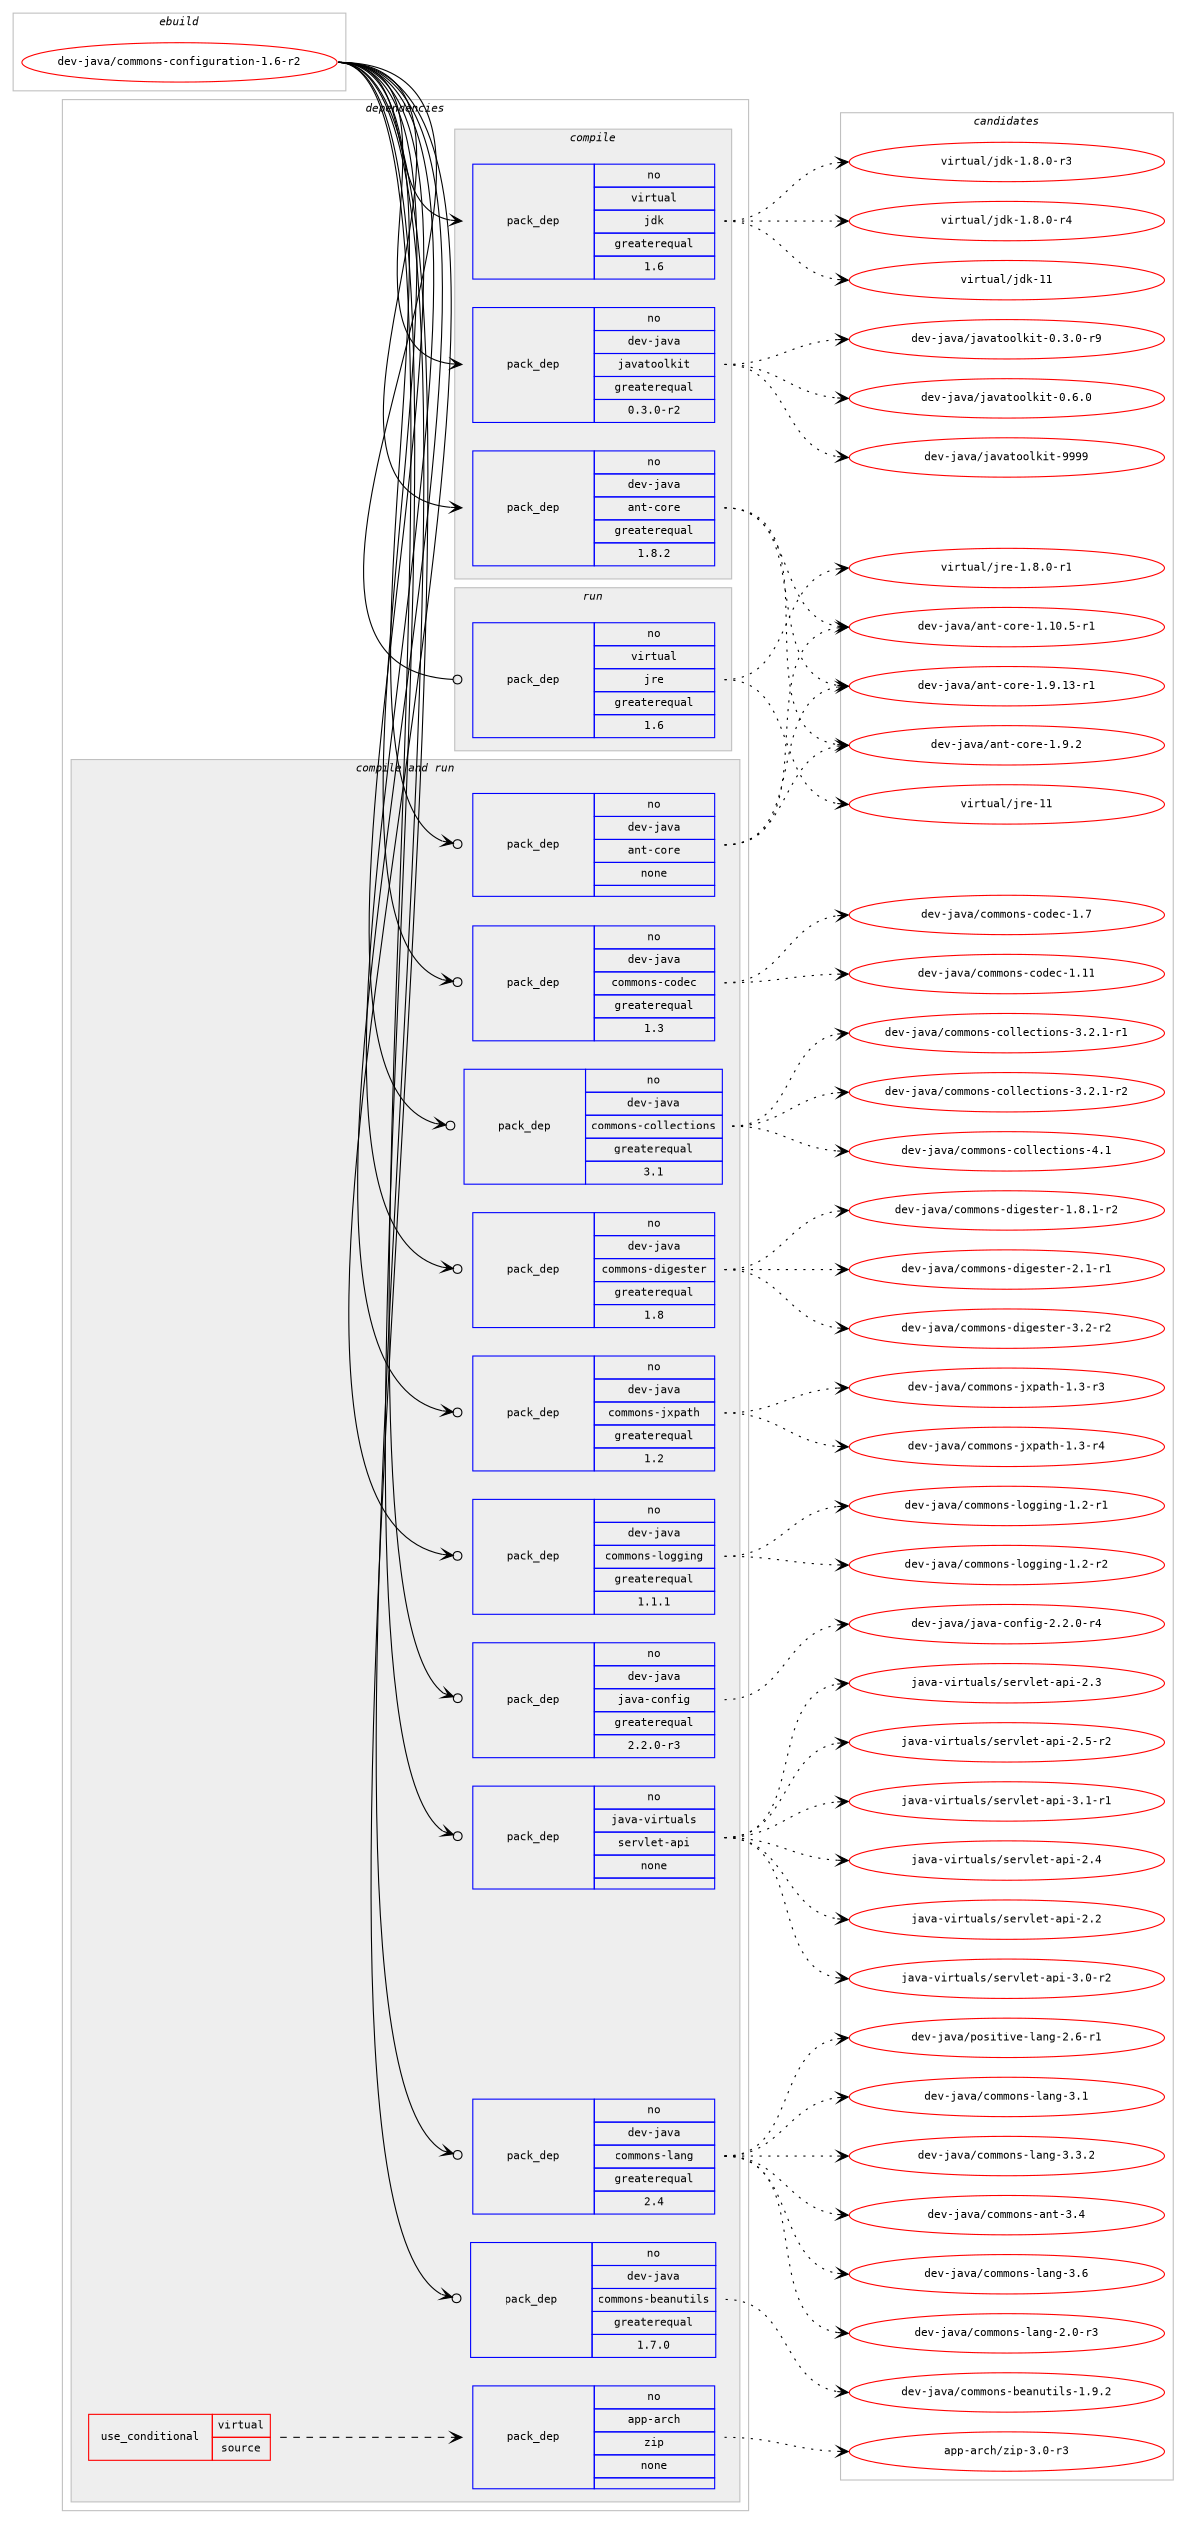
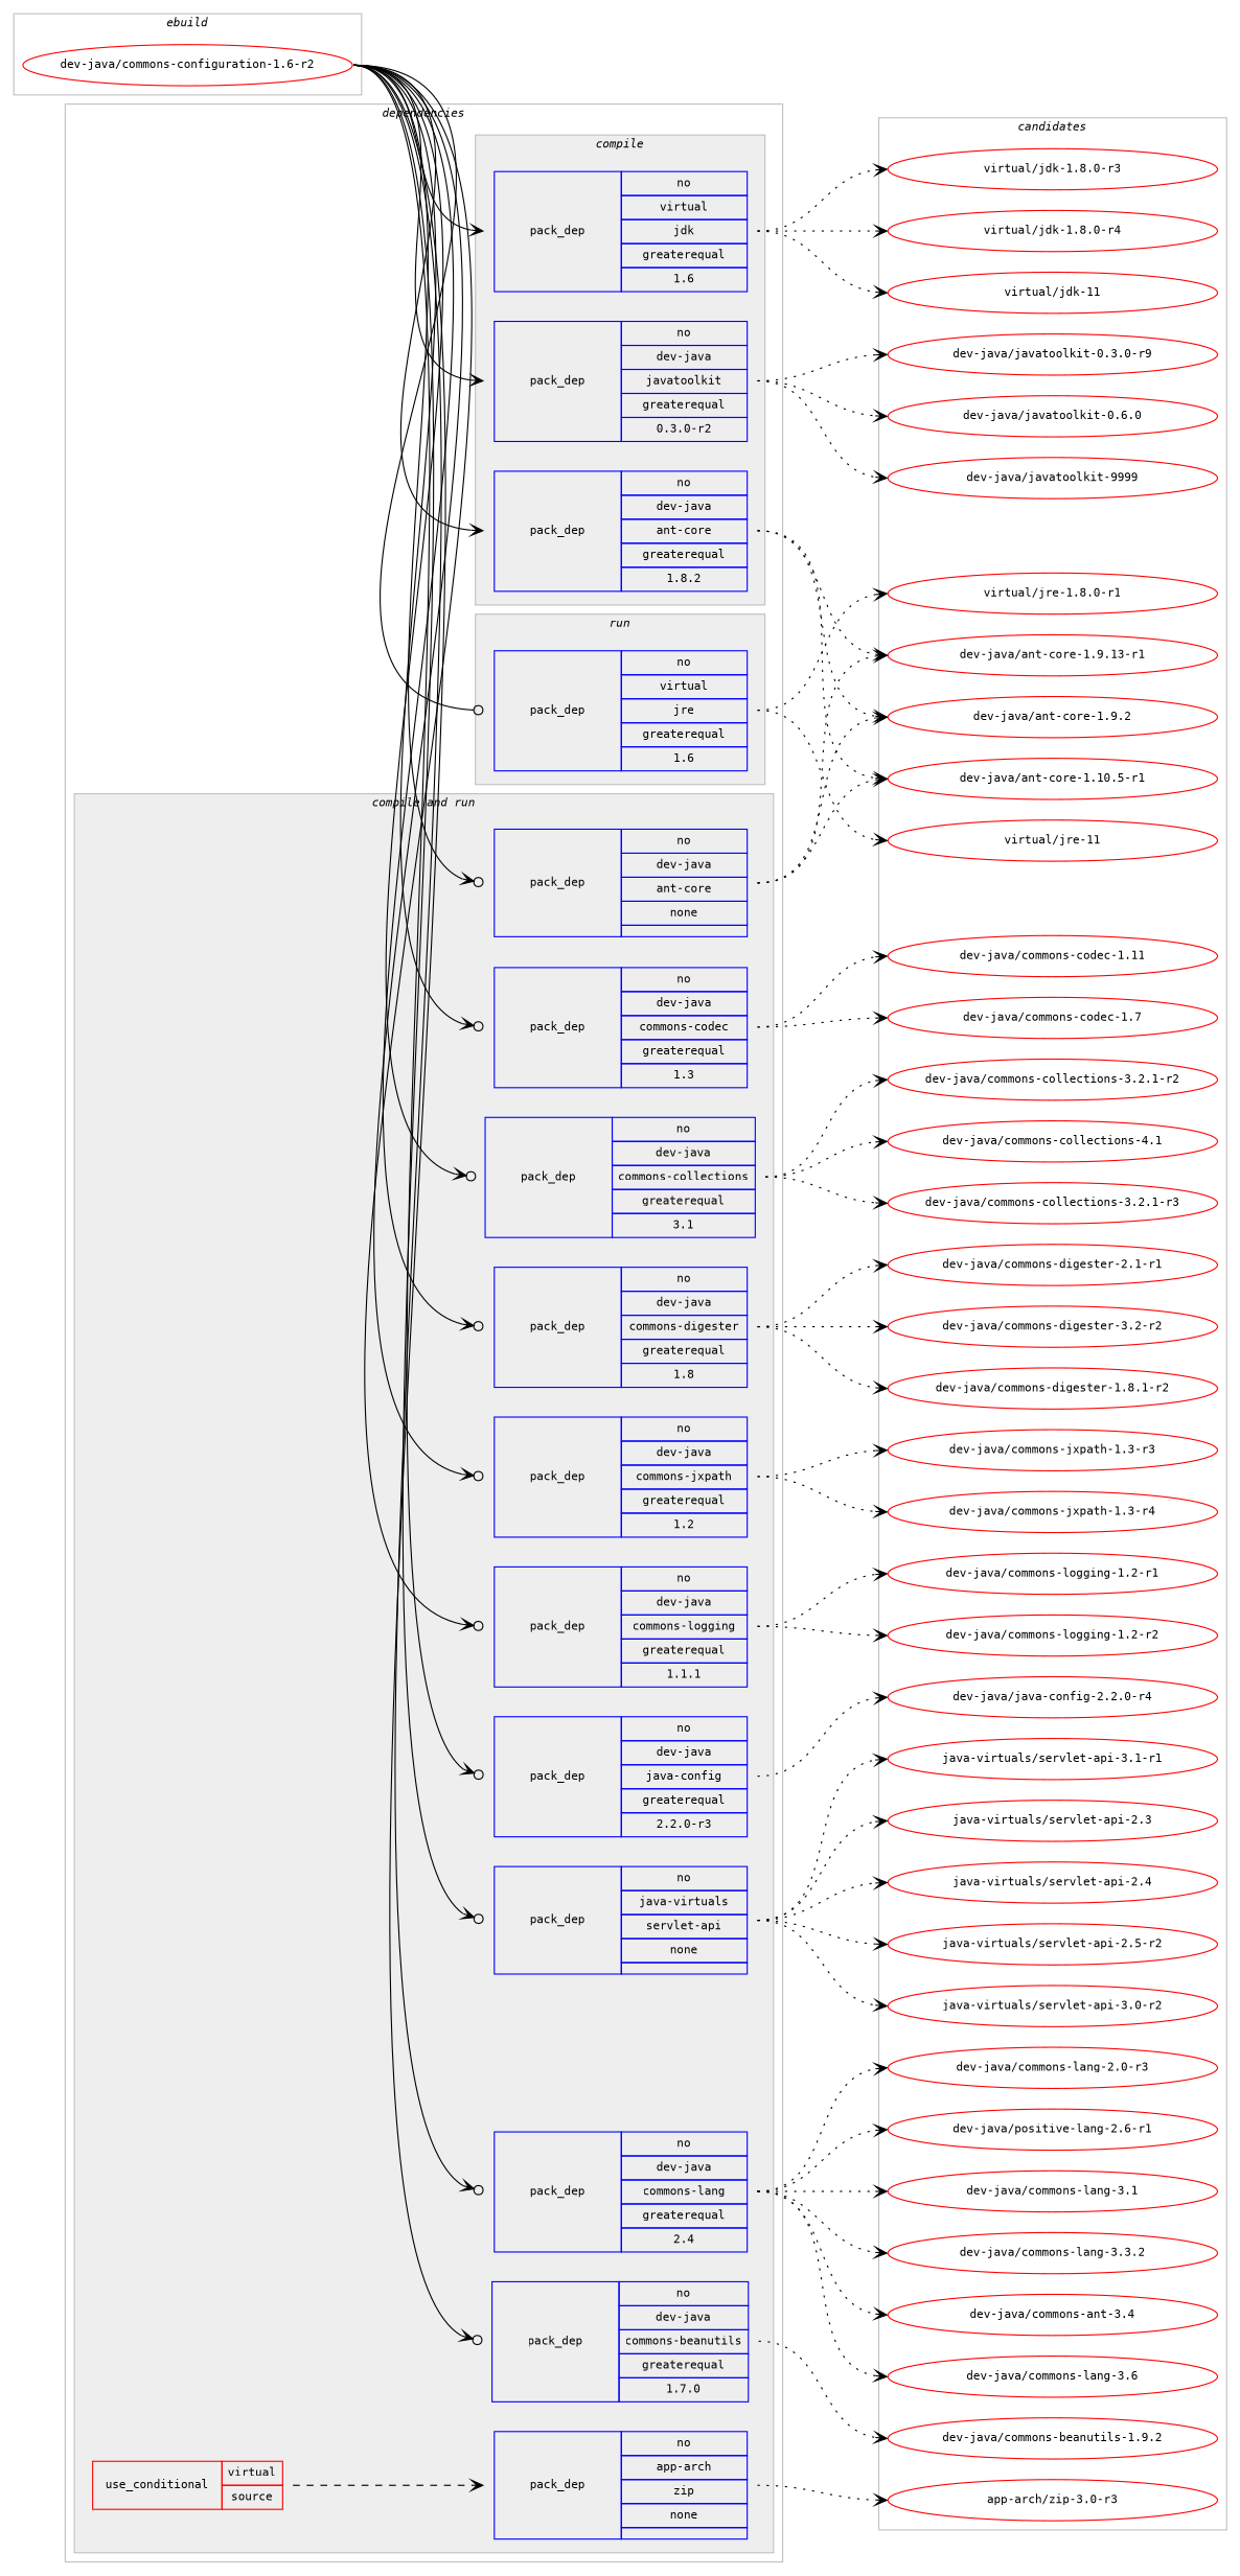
  digraph {
    compound=true
    concentrate=true
    fontname="DejaVu Sans Mono"
    fontsize=10
    newrank=true
    rankdir=LR
    ranksep=1.5
    node [color=red fontname="DejaVu Sans Mono" fontsize=10]
    edge [arrowhead=vee fontname="DejaVu Sans Mono" headport=w style=dotted tailport=e weight=100]
    n1 [label="dev-java/commons-configuration-1.6-r2" width=4]
    n2 [color=blue label=<<TABLE BORDER="0" CELLBORDER="1" CELLSPACING="0" CELLPADDING="4" WIDTH="220"><TR><TD ROWSPAN="6" CELLPADDING="30">pack_dep</TD></TR><TR><TD WIDTH="110">no</TD></TR><TR><TD>virtual</TD></TR><TR><TD>jdk</TD></TR><TR><TD>greaterequal</TD></TR><TR><TD>1.6</TD></TR></TABLE>> shape=none]
    n3 [color=blue label=<<TABLE BORDER="0" CELLBORDER="1" CELLSPACING="0" CELLPADDING="4" WIDTH="220"><TR><TD ROWSPAN="6" CELLPADDING="30">pack_dep</TD></TR><TR><TD WIDTH="110">no</TD></TR><TR><TD>dev-java</TD></TR><TR><TD>ant-core</TD></TR><TR><TD>greaterequal</TD></TR><TR><TD>1.8.2</TD></TR></TABLE>> shape=none]
    n4 [color=blue label=<<TABLE BORDER="0" CELLBORDER="1" CELLSPACING="0" CELLPADDING="4" WIDTH="220"><TR><TD ROWSPAN="6" CELLPADDING="30">pack_dep</TD></TR><TR><TD WIDTH="110">no</TD></TR><TR><TD>dev-java</TD></TR><TR><TD>javatoolkit</TD></TR><TR><TD>greaterequal</TD></TR><TR><TD>0.3.0-r2</TD></TR></TABLE>> shape=none]
    n5 [color=blue label=<<TABLE BORDER="0" CELLBORDER="1" CELLSPACING="0" CELLPADDING="4" WIDTH="220"><TR><TD ROWSPAN="6" CELLPADDING="30">pack_dep</TD></TR><TR><TD WIDTH="110">no</TD></TR><TR><TD>app-arch</TD></TR><TR><TD>zip</TD></TR><TR><TD>none</TD></TR><TR><TD></TD></TR></TABLE>> shape=none]
    n6 [label=<<TABLE BORDER="0" CELLBORDER="1" CELLSPACING="0" CELLPADDING="4"><TR><TD ROWSPAN="3" CELLPADDING="10">use_conditional</TD></TR><TR><TD>virtual</TD></TR><TR><TD>source</TD></TR></TABLE>> shape=none]
    n7 [color=blue label=<<TABLE BORDER="0" CELLBORDER="1" CELLSPACING="0" CELLPADDING="4" WIDTH="220"><TR><TD ROWSPAN="6" CELLPADDING="30">pack_dep</TD></TR><TR><TD WIDTH="110">no</TD></TR><TR><TD>dev-java</TD></TR><TR><TD>commons-lang</TD></TR><TR><TD>greaterequal</TD></TR><TR><TD>2.4</TD></TR></TABLE>> shape=none]
    n8 [color=blue label=<<TABLE BORDER="0" CELLBORDER="1" CELLSPACING="0" CELLPADDING="4" WIDTH="220"><TR><TD ROWSPAN="6" CELLPADDING="30">pack_dep</TD></TR><TR><TD WIDTH="110">no</TD></TR><TR><TD>dev-java</TD></TR><TR><TD>ant-core</TD></TR><TR><TD>none</TD></TR><TR><TD></TD></TR></TABLE>> shape=none]
    n9 [color=blue label=<<TABLE BORDER="0" CELLBORDER="1" CELLSPACING="0" CELLPADDING="4" WIDTH="220"><TR><TD ROWSPAN="6" CELLPADDING="30">pack_dep</TD></TR><TR><TD WIDTH="110">no</TD></TR><TR><TD>dev-java</TD></TR><TR><TD>commons-beanutils</TD></TR><TR><TD>greaterequal</TD></TR><TR><TD>1.7.0</TD></TR></TABLE>> shape=none]
    n10 [color=blue label=<<TABLE BORDER="0" CELLBORDER="1" CELLSPACING="0" CELLPADDING="4" WIDTH="220"><TR><TD ROWSPAN="6" CELLPADDING="30">pack_dep</TD></TR><TR><TD WIDTH="110">no</TD></TR><TR><TD>dev-java</TD></TR><TR><TD>commons-codec</TD></TR><TR><TD>greaterequal</TD></TR><TR><TD>1.3</TD></TR></TABLE>> shape=none]
    n11 [color=blue label=<<TABLE BORDER="0" CELLBORDER="1" CELLSPACING="0" CELLPADDING="4" WIDTH="220"><TR><TD ROWSPAN="6" CELLPADDING="30">pack_dep</TD></TR><TR><TD WIDTH="110">no</TD></TR><TR><TD>dev-java</TD></TR><TR><TD>commons-collections</TD></TR><TR><TD>greaterequal</TD></TR><TR><TD>3.1</TD></TR></TABLE>> shape=none]
    n12 [color=blue label=<<TABLE BORDER="0" CELLBORDER="1" CELLSPACING="0" CELLPADDING="4" WIDTH="220"><TR><TD ROWSPAN="6" CELLPADDING="30">pack_dep</TD></TR><TR><TD WIDTH="110">no</TD></TR><TR><TD>dev-java</TD></TR><TR><TD>commons-digester</TD></TR><TR><TD>greaterequal</TD></TR><TR><TD>1.8</TD></TR></TABLE>> shape=none]
    n13 [color=blue label=<<TABLE BORDER="0" CELLBORDER="1" CELLSPACING="0" CELLPADDING="4" WIDTH="220"><TR><TD ROWSPAN="6" CELLPADDING="30">pack_dep</TD></TR><TR><TD WIDTH="110">no</TD></TR><TR><TD>dev-java</TD></TR><TR><TD>commons-jxpath</TD></TR><TR><TD>greaterequal</TD></TR><TR><TD>1.2</TD></TR></TABLE>> shape=none]
    n14 [color=blue label=<<TABLE BORDER="0" CELLBORDER="1" CELLSPACING="0" CELLPADDING="4" WIDTH="220"><TR><TD ROWSPAN="6" CELLPADDING="30">pack_dep</TD></TR><TR><TD WIDTH="110">no</TD></TR><TR><TD>dev-java</TD></TR><TR><TD>commons-logging</TD></TR><TR><TD>greaterequal</TD></TR><TR><TD>1.1.1</TD></TR></TABLE>> shape=none]
    n15 [color=blue label=<<TABLE BORDER="0" CELLBORDER="1" CELLSPACING="0" CELLPADDING="4" WIDTH="220"><TR><TD ROWSPAN="6" CELLPADDING="30">pack_dep</TD></TR><TR><TD WIDTH="110">no</TD></TR><TR><TD>dev-java</TD></TR><TR><TD>java-config</TD></TR><TR><TD>greaterequal</TD></TR><TR><TD>2.2.0-r3</TD></TR></TABLE>> shape=none]
    n16 [color=blue label=<<TABLE BORDER="0" CELLBORDER="1" CELLSPACING="0" CELLPADDING="4" WIDTH="220"><TR><TD ROWSPAN="6" CELLPADDING="30">pack_dep</TD></TR><TR><TD WIDTH="110">no</TD></TR><TR><TD>java-virtuals</TD></TR><TR><TD>servlet-api</TD></TR><TR><TD>none</TD></TR><TR><TD></TD></TR></TABLE>> shape=none]
    n17 [color=blue label=<<TABLE BORDER="0" CELLBORDER="1" CELLSPACING="0" CELLPADDING="4" WIDTH="220"><TR><TD ROWSPAN="6" CELLPADDING="30">pack_dep</TD></TR><TR><TD WIDTH="110">no</TD></TR><TR><TD>virtual</TD></TR><TR><TD>jre</TD></TR><TR><TD>greaterequal</TD></TR><TR><TD>1.6</TD></TR></TABLE>> shape=none]
    n18 [label="dev-java/ant-core-1.10.5-r1" width=4]
    n19 [label="dev-java/ant-core-1.9.13-r1" width=4]
    n20 [label="dev-java/ant-core-1.9.2" width=4]
    n21 [label="dev-java/javatoolkit-0.3.0-r9" width=4]
    n22 [label="dev-java/javatoolkit-0.6.0" width=4]
    n23 [label="dev-java/javatoolkit-9999" width=4]
    n24 [label="virtual/jdk-1.8.0-r3" width=4]
    n25 [label="virtual/jdk-1.8.0-r4" width=4]
    n26 [label="virtual/jdk-11" width=4]
    n27 [label="app-arch/zip-3.0-r3" width=4]
    n28 [label="dev-java/commons-beanutils-1.9.2" width=4]
    n29 [label="dev-java/commons-codec-1.11" width=4]
    n30 [label="dev-java/commons-codec-1.7" width=4]
-   n31 [label="dev-java/commons-collections-3.2.1-r1" width=4]
+   n31 [label="dev-java/commons-collections-3.2.1-r3" width=4]
    n32 [label="dev-java/commons-collections-3.2.1-r2" width=4]
    n33 [label="dev-java/commons-collections-4.1" width=4]
    n34 [label="dev-java/commons-digester-1.8.1-r2" width=4]
    n35 [label="dev-java/commons-digester-2.1-r1" width=4]
    n36 [label="dev-java/commons-digester-3.2-r2" width=4]
    n37 [label="dev-java/commons-jxpath-1.3-r3" width=4]
    n38 [label="dev-java/commons-jxpath-1.3-r4" width=4]
    n39 [label="dev-java/commons-lang-2.0-r3" width=4]
    n40 [label="dev-java/positive-lang-2.6-r1" width=4]
    n41 [label="dev-java/commons-lang-3.1" width=4]
    n42 [label="dev-java/commons-lang-3.3.2" width=4]
    n43 [label="dev-java/commons-ant-3.4" width=4]
    n44 [label="dev-java/commons-lang-3.6" width=4]
    n45 [label="dev-java/commons-logging-1.2-r1" width=4]
    n46 [label="dev-java/commons-logging-1.2-r2" width=4]
    n47 [label="dev-java/java-config-2.2.0-r4" width=4]
-   n48 [label="java-virtuals/servlet-api-2.2" width=4]
    n49 [label="java-virtuals/servlet-api-2.3" width=4]
    n50 [label="java-virtuals/servlet-api-2.4" width=4]
    n51 [label="java-virtuals/servlet-api-2.5-r2" width=4]
    n52 [label="java-virtuals/servlet-api-3.0-r2" width=4]
    n53 [label="java-virtuals/servlet-api-3.1-r1" width=4]
    n54 [label="virtual/jre-1.8.0-r1" width=4]
    n55 [label="virtual/jre-11" width=4]
    subgraph cluster_1 {
      color=gray
      label=<<i>ebuild</i>>
      rank=same
      n1
    }
    subgraph cluster_2 {
      color=gray
      label=<<i>dependencies</i>>
      subgraph cluster_3 {
        color=gray
        fillcolor="#eeeeee"
        label=<<i>compile</i>>
        style=filled
        subgraph sub_4 {
          color=gray
          fillcolor="#eeeeee"
          label=<<i>compile</i>>
          style=filled
          n2
        }
        subgraph sub_5 {
          color=gray
          fillcolor="#eeeeee"
          label=<<i>compile</i>>
          style=filled
          n3
        }
        subgraph sub_6 {
          color=gray
          fillcolor="#eeeeee"
          label=<<i>compile</i>>
          style=filled
          n4
        }
      }
      subgraph cluster_7 {
        color=gray
        fillcolor="#eeeeee"
        label=<<i>compile and run</i>>
        style=filled
        subgraph sub_8 {
          color=gray
          fillcolor="#eeeeee"
          label=<<i>compile and run</i>>
          style=filled
          n6
          subgraph sub_9 {
            color=gray
            fillcolor="#eeeeee"
            label=<<i>compile and run</i>>
            style=filled
            n5
          }
        }
        subgraph sub_10 {
          color=gray
          fillcolor="#eeeeee"
          label=<<i>compile and run</i>>
          style=filled
          n7
        }
        subgraph sub_11 {
          color=gray
          fillcolor="#eeeeee"
          label=<<i>compile and run</i>>
          style=filled
          n8
        }
        subgraph sub_12 {
          color=gray
          fillcolor="#eeeeee"
          label=<<i>compile and run</i>>
          style=filled
          n9
        }
        subgraph sub_13 {
          color=gray
          fillcolor="#eeeeee"
          label=<<i>compile and run</i>>
          style=filled
          n10
        }
        subgraph sub_14 {
          color=gray
          fillcolor="#eeeeee"
          label=<<i>compile and run</i>>
          style=filled
          n11
        }
        subgraph sub_15 {
          color=gray
          fillcolor="#eeeeee"
          label=<<i>compile and run</i>>
          style=filled
          n12
        }
        subgraph sub_16 {
          color=gray
          fillcolor="#eeeeee"
          label=<<i>compile and run</i>>
          style=filled
          n13
        }
        subgraph sub_17 {
          color=gray
          fillcolor="#eeeeee"
          label=<<i>compile and run</i>>
          style=filled
          n14
        }
        subgraph sub_18 {
          color=gray
          fillcolor="#eeeeee"
          label=<<i>compile and run</i>>
          style=filled
          n15
        }
        subgraph sub_19 {
          color=gray
          fillcolor="#eeeeee"
          label=<<i>compile and run</i>>
          style=filled
          n16
        }
      }
      subgraph cluster_20 {
        color=gray
        fillcolor="#eeeeee"
        label=<<i>run</i>>
        style=filled
        subgraph sub_21 {
          color=gray
          fillcolor="#eeeeee"
          label=<<i>run</i>>
          style=filled
          n17
        }
      }
    }
    subgraph cluster_22 {
      color=gray
      label=<<i>candidates</i>>
      rank=same
      subgraph sub_23 {
        color=black
        label=<<i>candidates</i>>
        nodesep=1
        rank=same
        n18
        n19
        n20
      }
      subgraph sub_24 {
        color=black
        label=<<i>candidates</i>>
        nodesep=1
        rank=same
        n21
        n22
        n23
      }
      subgraph sub_25 {
        color=black
        label=<<i>candidates</i>>
        nodesep=1
        rank=same
        n24
        n25
        n26
      }
      subgraph sub_26 {
        color=black
        label=<<i>candidates</i>>
        nodesep=1
        rank=same
        n27
      }
      subgraph sub_27 {
        color=black
        label=<<i>candidates</i>>
        nodesep=1
        rank=same
        n18
        n19
        n20
      }
      subgraph sub_28 {
        color=black
        label=<<i>candidates</i>>
        nodesep=1
        rank=same
        n28
      }
      subgraph sub_29 {
        color=black
        label=<<i>candidates</i>>
        nodesep=1
        rank=same
        n29
        n30
      }
      subgraph sub_30 {
        color=black
        label=<<i>candidates</i>>
        nodesep=1
        rank=same
        n31
        n32
        n33
      }
      subgraph sub_31 {
        color=black
        label=<<i>candidates</i>>
        nodesep=1
        rank=same
        n34
        n35
        n36
      }
      subgraph sub_32 {
        color=black
        label=<<i>candidates</i>>
        nodesep=1
        rank=same
        n37
        n38
      }
      subgraph sub_33 {
        color=black
        label=<<i>candidates</i>>
        nodesep=1
        rank=same
        n39
        n40
        n41
        n42
        n43
        n44
      }
      subgraph sub_34 {
        color=black
        label=<<i>candidates</i>>
        nodesep=1
        rank=same
        n45
        n46
      }
      subgraph sub_35 {
        color=black
        label=<<i>candidates</i>>
        nodesep=1
        rank=same
        n47
      }
      subgraph sub_36 {
        color=black
        label=<<i>candidates</i>>
        nodesep=1
        rank=same
-       n48
        n49
        n50
        n51
        n52
        n53
      }
      subgraph sub_37 {
        color=black
        label=<<i>candidates</i>>
        nodesep=1
        rank=same
        n54
        n55
      }
    }
    n1 -> n2 [style=solid weight=20]
    n1 -> n3 [style=solid weight=20]
    n1 -> n4 [style=solid weight=20]
    n1 -> n7 [arrowhead=odotvee style=solid weight=20]
    n1 -> n8 [arrowhead=odotvee style=solid weight=20]
    n1 -> n9 [arrowhead=odotvee style=solid weight=20]
    n1 -> n10 [arrowhead=odotvee style=solid weight=20]
    n1 -> n11 [arrowhead=odotvee style=solid weight=20]
    n1 -> n12 [arrowhead=odotvee style=solid weight=20]
    n1 -> n13 [arrowhead=odotvee style=solid weight=20]
    n1 -> n14 [arrowhead=odotvee style=solid weight=20]
    n1 -> n15 [arrowhead=odotvee style=solid weight=20]
    n1 -> n16 [arrowhead=odotvee style=solid weight=20]
    n1 -> n17 [arrowhead=odot style=solid weight=20]
    n2 -> n24
    n2 -> n25
    n2 -> n26
    n3 -> n18
    n3 -> n19
    n3 -> n20
    n4 -> n21
    n4 -> n22
    n4 -> n23
    n5 -> n27
    n6 -> n5 [style=dashed weight=20]
    n7 -> n39
    n7 -> n40
    n7 -> n41
    n7 -> n42
    n7 -> n43
    n7 -> n44
    n8 -> n18
    n8 -> n19
    n8 -> n20
    n9 -> n28
    n10 -> n29
    n10 -> n30
    n11 -> n31
    n11 -> n32
    n11 -> n33
    n12 -> n34
    n12 -> n35
    n12 -> n36
    n13 -> n37
    n13 -> n38
    n14 -> n45
    n14 -> n46
    n15 -> n47
-   n16 -> n48
    n16 -> n49
    n16 -> n50
    n16 -> n51
    n16 -> n52
    n16 -> n53
    n17 -> n54
    n17 -> n55
  }
